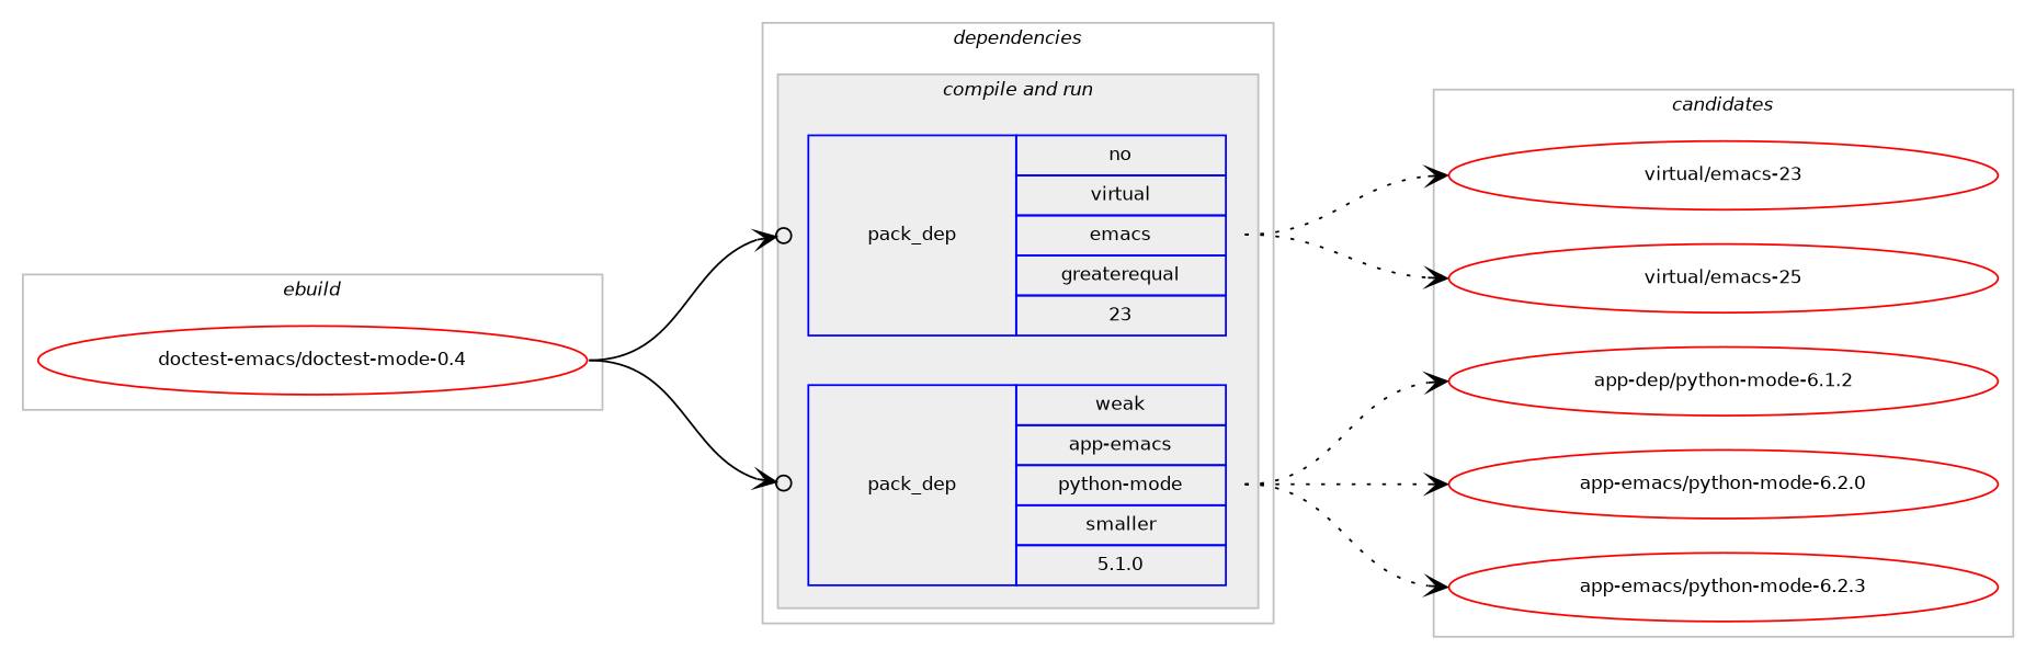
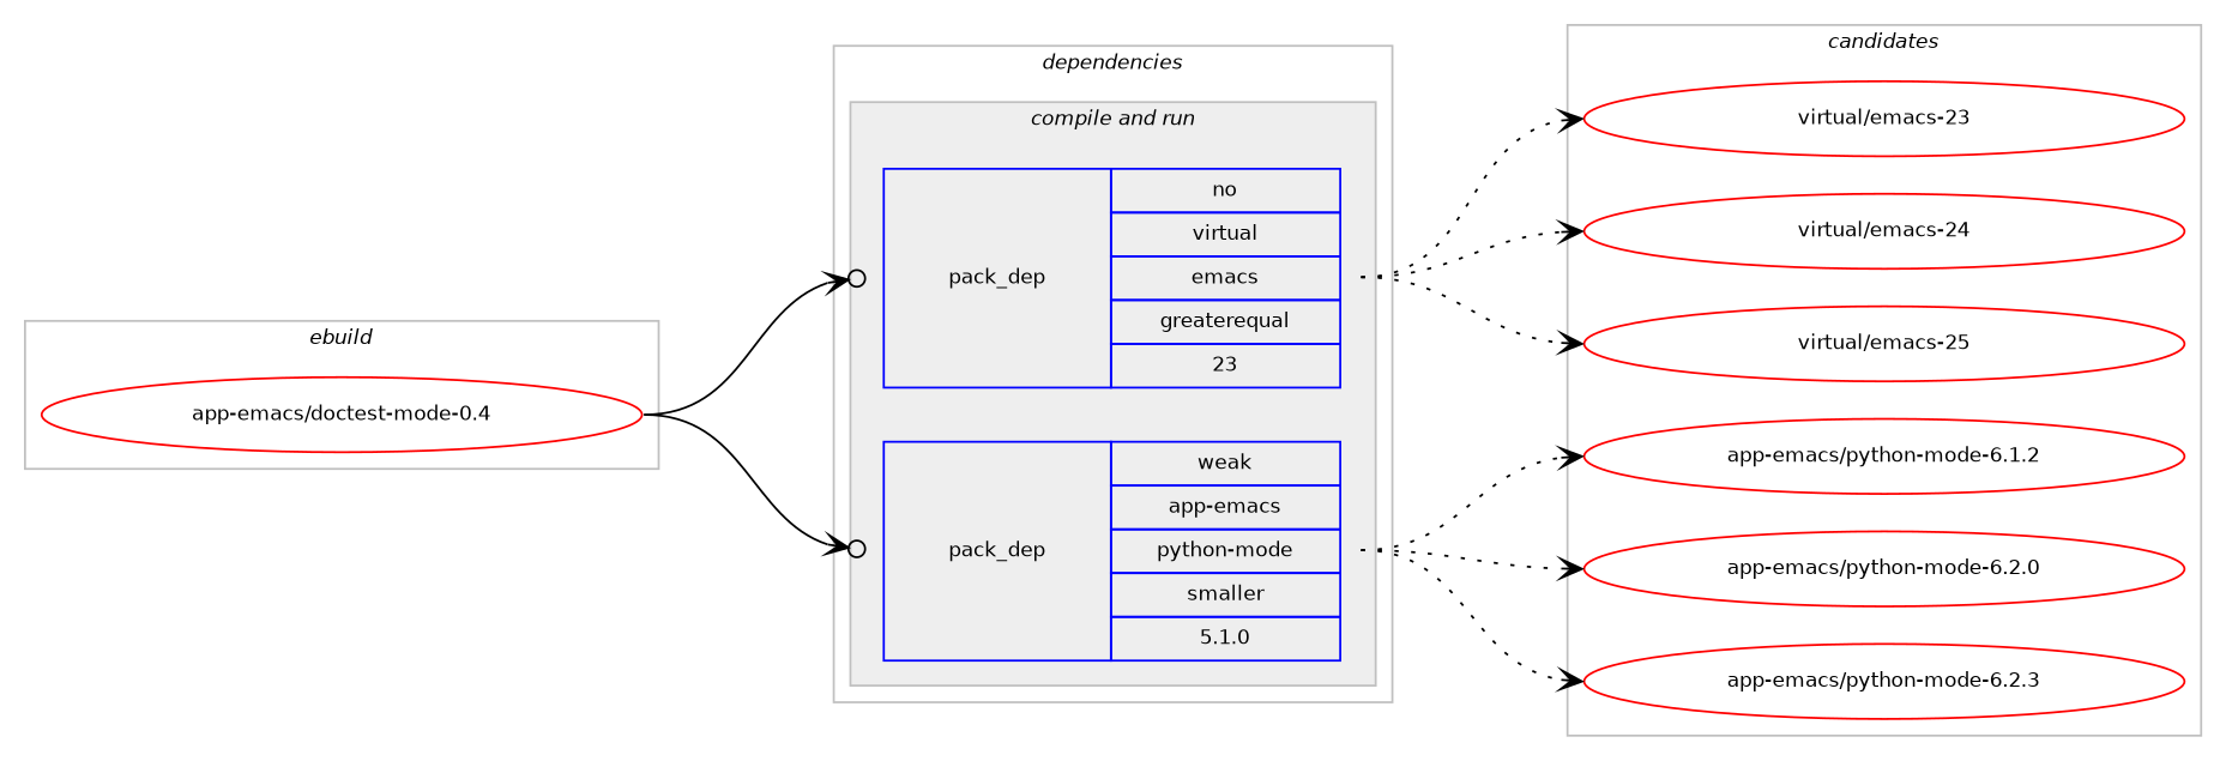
  digraph {
    compound=true
    concentrate=true
    fontname=Helvetica
    fontsize=10
    newrank=true
    rankdir=LR
    ranksep=1.5
    node [color=red fontname=Helvetica fontsize=10]
    edge [arrowhead=vee headport=w style=dotted tailport=e weight=100]
-   n1 [label="doctest-emacs/doctest-mode-0.4" width=4]
+   n1 [label="app-emacs/doctest-mode-0.4" width=4]
    n2 [color=blue label=<<TABLE BORDER="0" CELLBORDER="1" CELLSPACING="0" CELLPADDING="4" WIDTH="220"><TR><TD ROWSPAN="6" CELLPADDING="30">pack_dep</TD></TR><TR><TD WIDTH="110">no</TD></TR><TR><TD>virtual</TD></TR><TR><TD>emacs</TD></TR><TR><TD>greaterequal</TD></TR><TR><TD>23</TD></TR></TABLE>> shape=none]
    n3 [color=blue label=<<TABLE BORDER="0" CELLBORDER="1" CELLSPACING="0" CELLPADDING="4" WIDTH="220"><TR><TD ROWSPAN="6" CELLPADDING="30">pack_dep</TD></TR><TR><TD WIDTH="110">weak</TD></TR><TR><TD>app-emacs</TD></TR><TR><TD>python-mode</TD></TR><TR><TD>smaller</TD></TR><TR><TD>5.1.0</TD></TR></TABLE>> shape=none]
    n4 [label="virtual/emacs-23" width=4]
+   n5 [label="virtual/emacs-24" width=4]
    n6 [label="virtual/emacs-25" width=4]
-   n7 [label="app-dep/python-mode-6.1.2" width=4]
+   n7 [label="app-emacs/python-mode-6.1.2" width=4]
    n8 [label="app-emacs/python-mode-6.2.0" width=4]
    n9 [label="app-emacs/python-mode-6.2.3" width=4]
    subgraph cluster_1 {
      color=gray
      label=<<i>ebuild</i>>
      rank=same
      n1
    }
    subgraph cluster_2 {
      color=gray
      label=<<i>dependencies</i>>
      subgraph cluster_3 {
        color=gray
        fillcolor="#eeeeee"
        label=<<i>compile</i>>
        style=filled
      }
      subgraph cluster_4 {
        color=gray
        fillcolor="#eeeeee"
        label=<<i>compile and run</i>>
        style=filled
        subgraph sub_5 {
          color=gray
          fillcolor="#eeeeee"
          label=<<i>compile and run</i>>
          style=filled
          n2
        }
        subgraph sub_6 {
          color=gray
          fillcolor="#eeeeee"
          label=<<i>compile and run</i>>
          style=filled
          n3
        }
      }
      subgraph cluster_7 {
        color=gray
        fillcolor="#eeeeee"
        label=<<i>run</i>>
        style=filled
      }
    }
    subgraph cluster_8 {
      color=gray
      label=<<i>candidates</i>>
      rank=same
      subgraph sub_9 {
        color=black
        label=<<i>candidates</i>>
        nodesep=1
        rank=same
        n4
+       n5
        n6
      }
      subgraph sub_10 {
        color=black
        label=<<i>candidates</i>>
        nodesep=1
        rank=same
        n7
        n8
        n9
      }
    }
    n1 -> n2 [arrowhead=odotvee style=solid weight=20]
    n1 -> n3 [arrowhead=odotvee style=solid weight=20]
    n2 -> n4
+   n2 -> n5
    n2 -> n6
    n3 -> n7
    n3 -> n8
    n3 -> n9
  }
